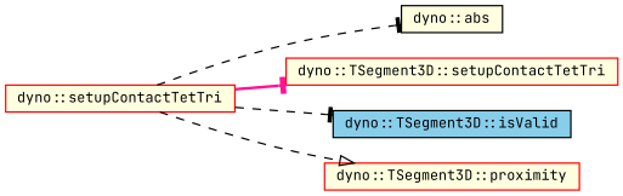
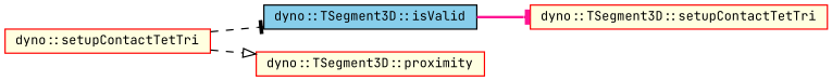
  digraph {
    fontname="JetBrains Mono"
    rankdir=LR
    node [color=red fillcolor=lightyellow fontname="JetBrains Mono" fontsize=10 shape=box style=filled]
    edge [arrowhead=tee color=black fontname="JetBrains Mono" fontsize=10 labelfontname=Helvetica labelfontsize=10 style=dashed]
    n1 [fontcolor=black height=0.2 label="dyno::setupContactTetTri" width=0.4]
-   n2 [color=black height=0.2 label="dyno::abs" width=0.4]
    n3 [height=0.2 label="dyno::TSegment3D::setupContactTetTri" width=0.4]
    n4 [color=black fillcolor=skyblue height=0.2 label="dyno::TSegment3D::isValid" width=0.4]
    n5 [height=0.2 label="dyno::TSegment3D::proximity" width=0.4]
-   n1 -> n2
-   n1 -> n3 [color=deeppink style=bold]
+   n4 -> n3 [color=deeppink style=bold]
    n1 -> n4
    n1 -> n5 [arrowhead=onormal]
  }
